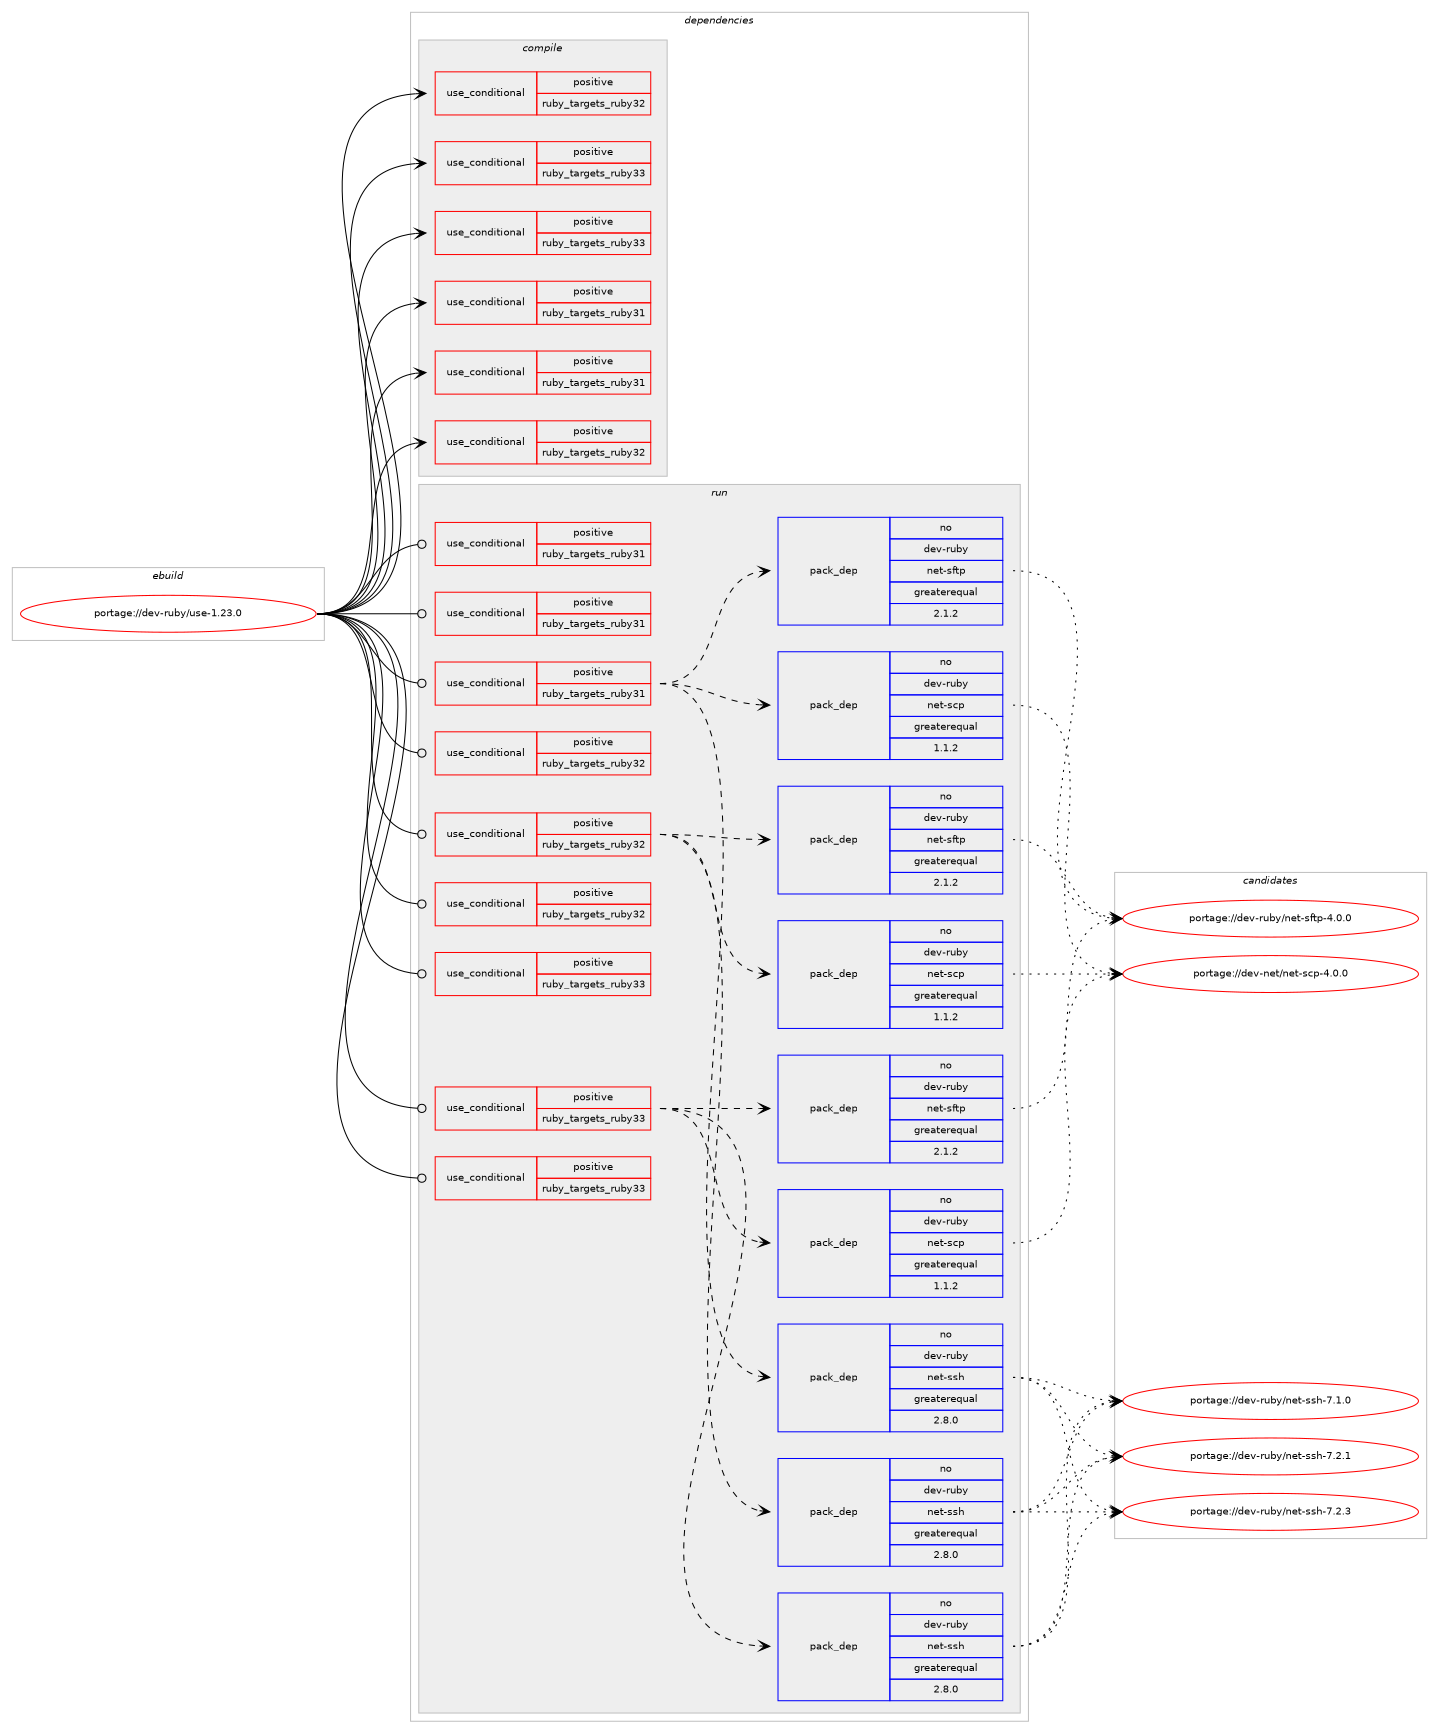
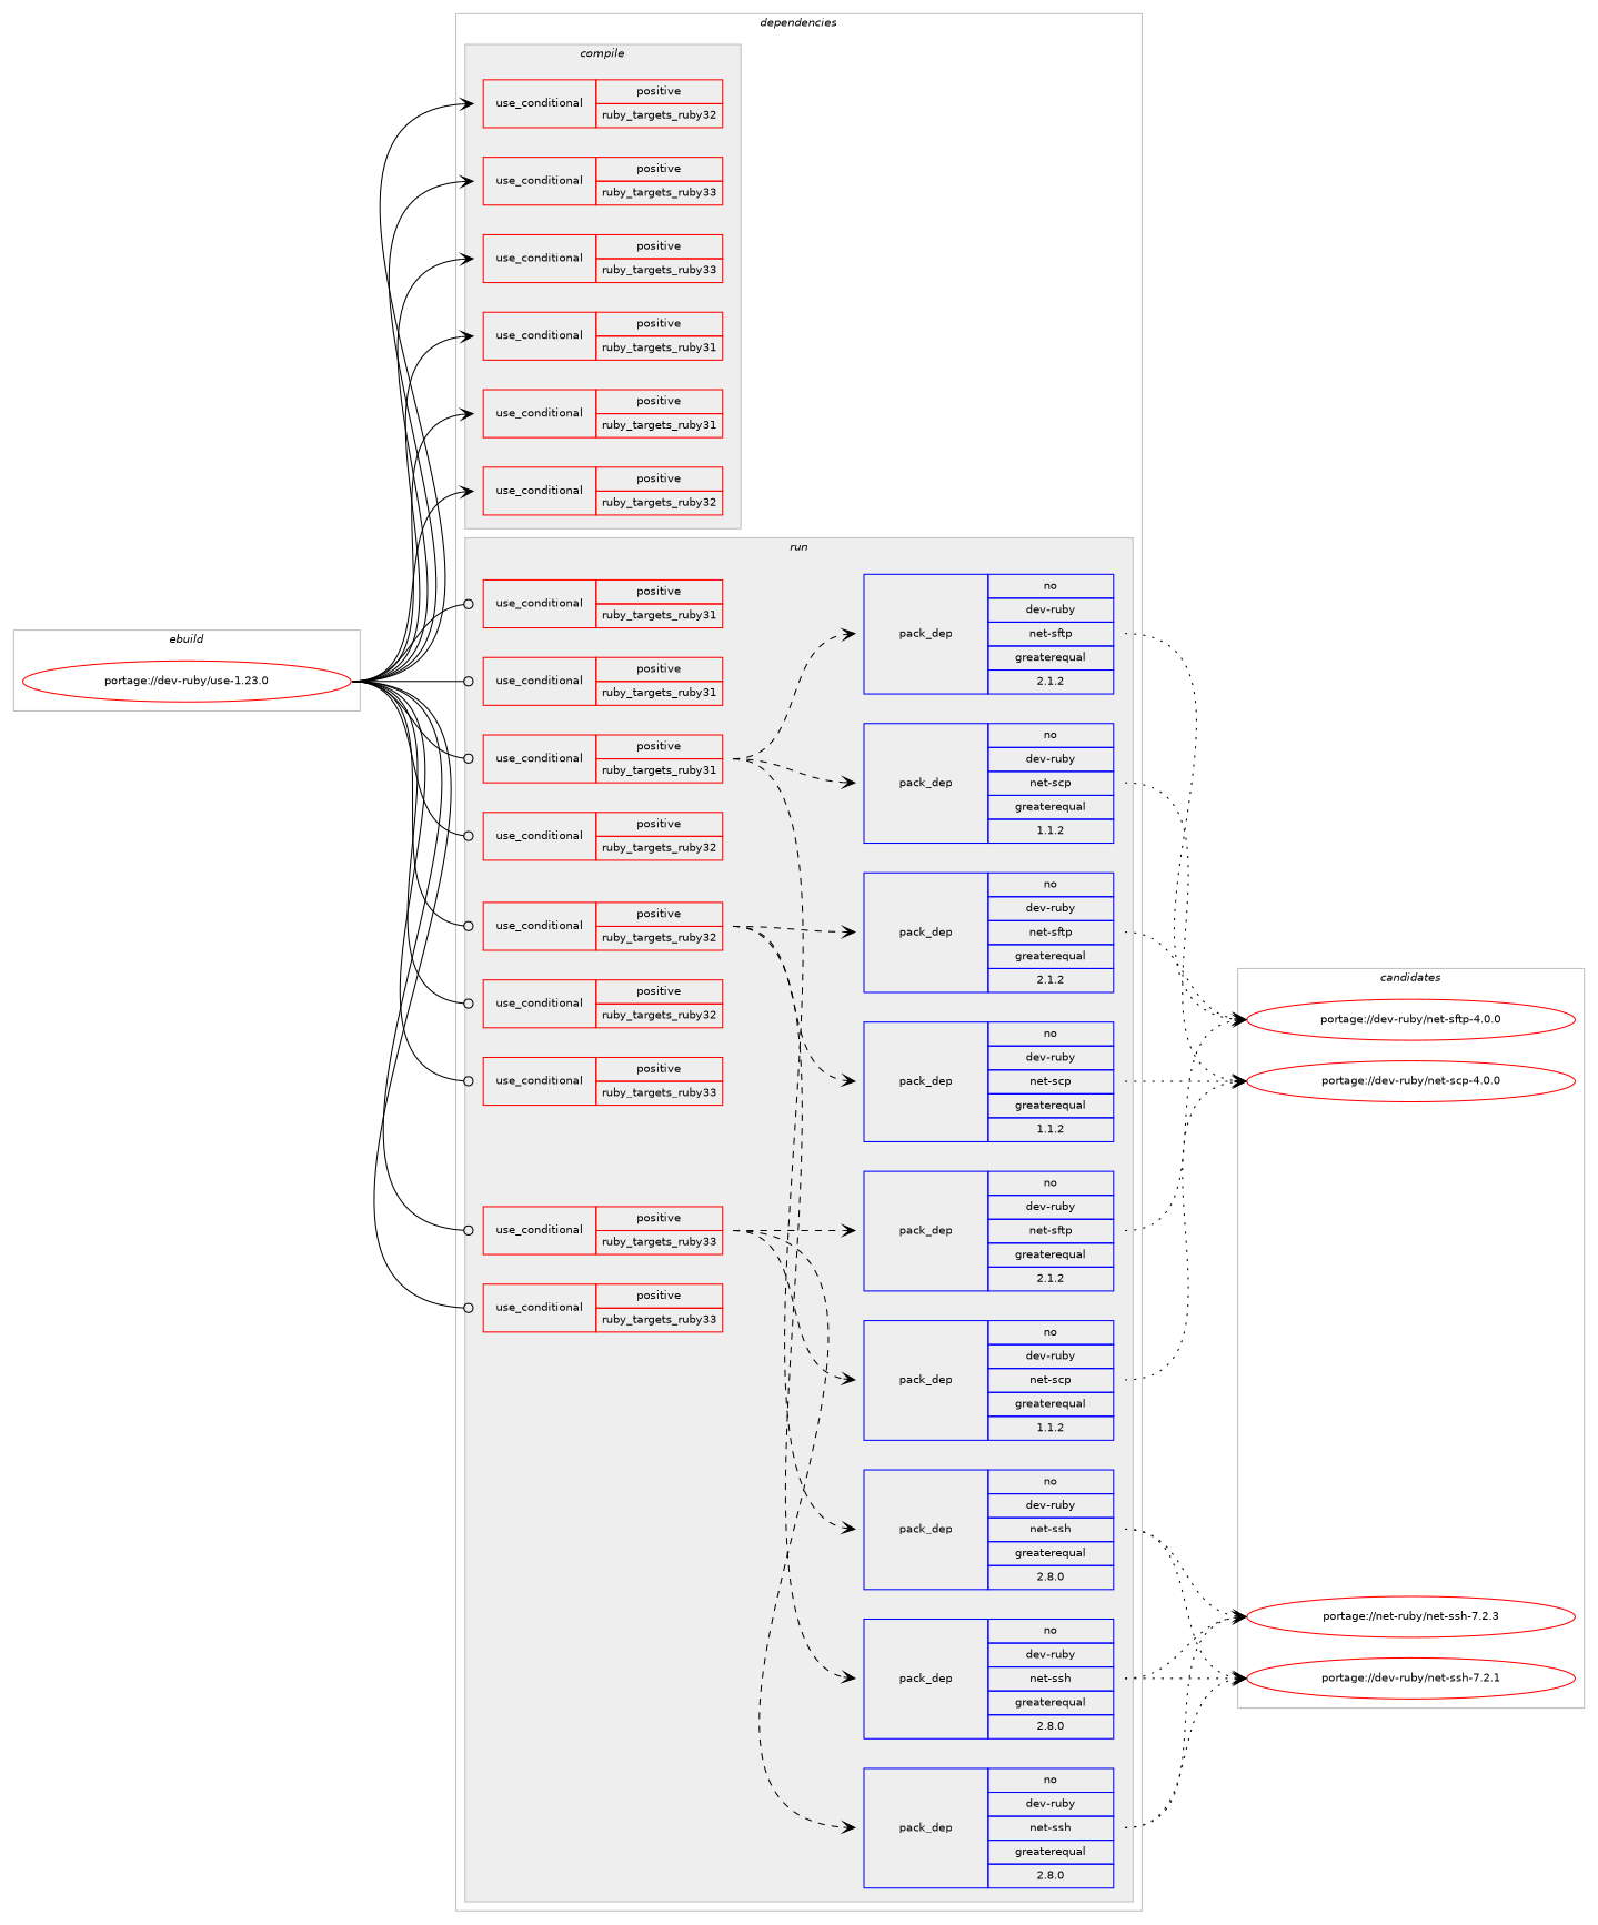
  digraph {
    compound=true
    concentrate=true
    fontname=Helvetica
    fontsize=10
    newrank=true
    rankdir=LR
    ranksep=1.5
    node [color=red fontname=Helvetica fontsize=10 shape=none]
    edge [arrowhead=vee headport=w style=solid tailport=e weight=20]
    n1 [label="portage://dev-ruby/use-1.23.0" width=4 shape=""]
    n2 [label=<<TABLE BORDER="0" CELLBORDER="1" CELLSPACING="0" CELLPADDING="4"><TR><TD ROWSPAN="3" CELLPADDING="10">use_conditional</TD></TR><TR><TD>positive</TD></TR><TR><TD>ruby_targets_ruby31</TD></TR></TABLE>>]
    n3 [label=<<TABLE BORDER="0" CELLBORDER="1" CELLSPACING="0" CELLPADDING="4"><TR><TD ROWSPAN="3" CELLPADDING="10">use_conditional</TD></TR><TR><TD>positive</TD></TR><TR><TD>ruby_targets_ruby31</TD></TR></TABLE>>]
    n4 [label=<<TABLE BORDER="0" CELLBORDER="1" CELLSPACING="0" CELLPADDING="4"><TR><TD ROWSPAN="3" CELLPADDING="10">use_conditional</TD></TR><TR><TD>positive</TD></TR><TR><TD>ruby_targets_ruby32</TD></TR></TABLE>>]
    n5 [label=<<TABLE BORDER="0" CELLBORDER="1" CELLSPACING="0" CELLPADDING="4"><TR><TD ROWSPAN="3" CELLPADDING="10">use_conditional</TD></TR><TR><TD>positive</TD></TR><TR><TD>ruby_targets_ruby32</TD></TR></TABLE>>]
    n6 [label=<<TABLE BORDER="0" CELLBORDER="1" CELLSPACING="0" CELLPADDING="4"><TR><TD ROWSPAN="3" CELLPADDING="10">use_conditional</TD></TR><TR><TD>positive</TD></TR><TR><TD>ruby_targets_ruby33</TD></TR></TABLE>>]
    n7 [label=<<TABLE BORDER="0" CELLBORDER="1" CELLSPACING="0" CELLPADDING="4"><TR><TD ROWSPAN="3" CELLPADDING="10">use_conditional</TD></TR><TR><TD>positive</TD></TR><TR><TD>ruby_targets_ruby33</TD></TR></TABLE>>]
    n8 [label=<<TABLE BORDER="0" CELLBORDER="1" CELLSPACING="0" CELLPADDING="4"><TR><TD ROWSPAN="3" CELLPADDING="10">use_conditional</TD></TR><TR><TD>positive</TD></TR><TR><TD>ruby_targets_ruby31</TD></TR></TABLE>>]
    n9 [label=<<TABLE BORDER="0" CELLBORDER="1" CELLSPACING="0" CELLPADDING="4"><TR><TD ROWSPAN="3" CELLPADDING="10">use_conditional</TD></TR><TR><TD>positive</TD></TR><TR><TD>ruby_targets_ruby31</TD></TR></TABLE>>]
    n10 [color=blue label=<<TABLE BORDER="0" CELLBORDER="1" CELLSPACING="0" CELLPADDING="4" WIDTH="220"><TR><TD ROWSPAN="6" CELLPADDING="30">pack_dep</TD></TR><TR><TD WIDTH="110">no</TD></TR><TR><TD>dev-ruby</TD></TR><TR><TD>net-ssh</TD></TR><TR><TD>greaterequal</TD></TR><TR><TD>2.8.0</TD></TR></TABLE>>]
    n11 [color=blue label=<<TABLE BORDER="0" CELLBORDER="1" CELLSPACING="0" CELLPADDING="4" WIDTH="220"><TR><TD ROWSPAN="6" CELLPADDING="30">pack_dep</TD></TR><TR><TD WIDTH="110">no</TD></TR><TR><TD>dev-ruby</TD></TR><TR><TD>net-scp</TD></TR><TR><TD>greaterequal</TD></TR><TR><TD>1.1.2</TD></TR></TABLE>>]
    n12 [color=blue label=<<TABLE BORDER="0" CELLBORDER="1" CELLSPACING="0" CELLPADDING="4" WIDTH="220"><TR><TD ROWSPAN="6" CELLPADDING="30">pack_dep</TD></TR><TR><TD WIDTH="110">no</TD></TR><TR><TD>dev-ruby</TD></TR><TR><TD>net-sftp</TD></TR><TR><TD>greaterequal</TD></TR><TR><TD>2.1.2</TD></TR></TABLE>>]
    n13 [label=<<TABLE BORDER="0" CELLBORDER="1" CELLSPACING="0" CELLPADDING="4"><TR><TD ROWSPAN="3" CELLPADDING="10">use_conditional</TD></TR><TR><TD>positive</TD></TR><TR><TD>ruby_targets_ruby31</TD></TR></TABLE>>]
    n14 [label=<<TABLE BORDER="0" CELLBORDER="1" CELLSPACING="0" CELLPADDING="4"><TR><TD ROWSPAN="3" CELLPADDING="10">use_conditional</TD></TR><TR><TD>positive</TD></TR><TR><TD>ruby_targets_ruby32</TD></TR></TABLE>>]
    n15 [color=blue label=<<TABLE BORDER="0" CELLBORDER="1" CELLSPACING="0" CELLPADDING="4" WIDTH="220"><TR><TD ROWSPAN="6" CELLPADDING="30">pack_dep</TD></TR><TR><TD WIDTH="110">no</TD></TR><TR><TD>dev-ruby</TD></TR><TR><TD>net-ssh</TD></TR><TR><TD>greaterequal</TD></TR><TR><TD>2.8.0</TD></TR></TABLE>>]
    n16 [color=blue label=<<TABLE BORDER="0" CELLBORDER="1" CELLSPACING="0" CELLPADDING="4" WIDTH="220"><TR><TD ROWSPAN="6" CELLPADDING="30">pack_dep</TD></TR><TR><TD WIDTH="110">no</TD></TR><TR><TD>dev-ruby</TD></TR><TR><TD>net-scp</TD></TR><TR><TD>greaterequal</TD></TR><TR><TD>1.1.2</TD></TR></TABLE>>]
    n17 [color=blue label=<<TABLE BORDER="0" CELLBORDER="1" CELLSPACING="0" CELLPADDING="4" WIDTH="220"><TR><TD ROWSPAN="6" CELLPADDING="30">pack_dep</TD></TR><TR><TD WIDTH="110">no</TD></TR><TR><TD>dev-ruby</TD></TR><TR><TD>net-sftp</TD></TR><TR><TD>greaterequal</TD></TR><TR><TD>2.1.2</TD></TR></TABLE>>]
    n18 [label=<<TABLE BORDER="0" CELLBORDER="1" CELLSPACING="0" CELLPADDING="4"><TR><TD ROWSPAN="3" CELLPADDING="10">use_conditional</TD></TR><TR><TD>positive</TD></TR><TR><TD>ruby_targets_ruby32</TD></TR></TABLE>>]
    n19 [label=<<TABLE BORDER="0" CELLBORDER="1" CELLSPACING="0" CELLPADDING="4"><TR><TD ROWSPAN="3" CELLPADDING="10">use_conditional</TD></TR><TR><TD>positive</TD></TR><TR><TD>ruby_targets_ruby32</TD></TR></TABLE>>]
    n20 [label=<<TABLE BORDER="0" CELLBORDER="1" CELLSPACING="0" CELLPADDING="4"><TR><TD ROWSPAN="3" CELLPADDING="10">use_conditional</TD></TR><TR><TD>positive</TD></TR><TR><TD>ruby_targets_ruby33</TD></TR></TABLE>>]
    n21 [color=blue label=<<TABLE BORDER="0" CELLBORDER="1" CELLSPACING="0" CELLPADDING="4" WIDTH="220"><TR><TD ROWSPAN="6" CELLPADDING="30">pack_dep</TD></TR><TR><TD WIDTH="110">no</TD></TR><TR><TD>dev-ruby</TD></TR><TR><TD>net-ssh</TD></TR><TR><TD>greaterequal</TD></TR><TR><TD>2.8.0</TD></TR></TABLE>>]
    n22 [color=blue label=<<TABLE BORDER="0" CELLBORDER="1" CELLSPACING="0" CELLPADDING="4" WIDTH="220"><TR><TD ROWSPAN="6" CELLPADDING="30">pack_dep</TD></TR><TR><TD WIDTH="110">no</TD></TR><TR><TD>dev-ruby</TD></TR><TR><TD>net-scp</TD></TR><TR><TD>greaterequal</TD></TR><TR><TD>1.1.2</TD></TR></TABLE>>]
    n23 [color=blue label=<<TABLE BORDER="0" CELLBORDER="1" CELLSPACING="0" CELLPADDING="4" WIDTH="220"><TR><TD ROWSPAN="6" CELLPADDING="30">pack_dep</TD></TR><TR><TD WIDTH="110">no</TD></TR><TR><TD>dev-ruby</TD></TR><TR><TD>net-sftp</TD></TR><TR><TD>greaterequal</TD></TR><TR><TD>2.1.2</TD></TR></TABLE>>]
    n24 [label=<<TABLE BORDER="0" CELLBORDER="1" CELLSPACING="0" CELLPADDING="4"><TR><TD ROWSPAN="3" CELLPADDING="10">use_conditional</TD></TR><TR><TD>positive</TD></TR><TR><TD>ruby_targets_ruby33</TD></TR></TABLE>>]
    n25 [label=<<TABLE BORDER="0" CELLBORDER="1" CELLSPACING="0" CELLPADDING="4"><TR><TD ROWSPAN="3" CELLPADDING="10">use_conditional</TD></TR><TR><TD>positive</TD></TR><TR><TD>ruby_targets_ruby33</TD></TR></TABLE>>]
-   n26 [label="portage://dev-net/net-scp-4.0.0" width=4 shape=""]
-   n27 [label="portage://dev-ruby/net-ssh-7.1.0" width=4 shape=""]
+   n26 [label="portage://dev-ruby/net-scp-4.0.0" width=4 shape=""]
    n28 [label="portage://dev-ruby/net-ssh-7.2.1" width=4 shape=""]
-   n29 [label="portage://dev-ruby/net-ssh-7.2.3" width=4 shape=""]
+   n29 [label="portage://net-ruby/net-ssh-7.2.3" width=4 shape=""]
    n30 [label="portage://dev-ruby/net-sftp-4.0.0" width=4 shape=""]
    subgraph cluster_1 {
      color=gray
      label=<<i>ebuild</i>>
      rank=same
      n1
    }
    subgraph cluster_2 {
      color=gray
      label=<<i>dependencies</i>>
      subgraph cluster_3 {
        color=gray
        fillcolor="#eeeeee"
        label=<<i>compile</i>>
        style=filled
        subgraph sub_4 {
          color=gray
          fillcolor="#eeeeee"
          label=<<i>compile</i>>
          style=filled
          n2
        }
        subgraph sub_5 {
          color=gray
          fillcolor="#eeeeee"
          label=<<i>compile</i>>
          style=filled
          n3
        }
        subgraph sub_6 {
          color=gray
          fillcolor="#eeeeee"
          label=<<i>compile</i>>
          style=filled
          n4
        }
        subgraph sub_7 {
          color=gray
          fillcolor="#eeeeee"
          label=<<i>compile</i>>
          style=filled
          n5
        }
        subgraph sub_8 {
          color=gray
          fillcolor="#eeeeee"
          label=<<i>compile</i>>
          style=filled
          n6
        }
        subgraph sub_9 {
          color=gray
          fillcolor="#eeeeee"
          label=<<i>compile</i>>
          style=filled
          n7
        }
      }
      subgraph cluster_10 {
        color=gray
        fillcolor="#eeeeee"
        label=<<i>compile and run</i>>
        style=filled
      }
      subgraph cluster_11 {
        color=gray
        fillcolor="#eeeeee"
        label=<<i>run</i>>
        style=filled
        subgraph sub_12 {
          color=gray
          fillcolor="#eeeeee"
          label=<<i>run</i>>
          style=filled
          n8
        }
        subgraph sub_13 {
          color=gray
          fillcolor="#eeeeee"
          label=<<i>run</i>>
          style=filled
          n9
        }
        subgraph sub_14 {
          color=gray
          fillcolor="#eeeeee"
          label=<<i>run</i>>
          style=filled
          n13
          subgraph sub_15 {
            color=gray
            fillcolor="#eeeeee"
            label=<<i>run</i>>
            style=filled
            n10
          }
          subgraph sub_16 {
            color=gray
            fillcolor="#eeeeee"
            label=<<i>run</i>>
            style=filled
            n11
          }
          subgraph sub_17 {
            color=gray
            fillcolor="#eeeeee"
            label=<<i>run</i>>
            style=filled
            n12
          }
        }
        subgraph sub_18 {
          color=gray
          fillcolor="#eeeeee"
          label=<<i>run</i>>
          style=filled
          n14
        }
        subgraph sub_19 {
          color=gray
          fillcolor="#eeeeee"
          label=<<i>run</i>>
          style=filled
          n18
          subgraph sub_20 {
            color=gray
            fillcolor="#eeeeee"
            label=<<i>run</i>>
            style=filled
            n15
          }
          subgraph sub_21 {
            color=gray
            fillcolor="#eeeeee"
            label=<<i>run</i>>
            style=filled
            n16
          }
          subgraph sub_22 {
            color=gray
            fillcolor="#eeeeee"
            label=<<i>run</i>>
            style=filled
            n17
          }
        }
        subgraph sub_23 {
          color=gray
          fillcolor="#eeeeee"
          label=<<i>run</i>>
          style=filled
          n19
        }
        subgraph sub_24 {
          color=gray
          fillcolor="#eeeeee"
          label=<<i>run</i>>
          style=filled
          n20
        }
        subgraph sub_25 {
          color=gray
          fillcolor="#eeeeee"
          label=<<i>run</i>>
          style=filled
          n24
          subgraph sub_26 {
            color=gray
            fillcolor="#eeeeee"
            label=<<i>run</i>>
            style=filled
            n21
          }
          subgraph sub_27 {
            color=gray
            fillcolor="#eeeeee"
            label=<<i>run</i>>
            style=filled
            n22
          }
          subgraph sub_28 {
            color=gray
            fillcolor="#eeeeee"
            label=<<i>run</i>>
            style=filled
            n23
          }
        }
        subgraph sub_29 {
          color=gray
          fillcolor="#eeeeee"
          label=<<i>run</i>>
          style=filled
          n25
        }
      }
    }
    subgraph cluster_30 {
      color=gray
      label=<<i>candidates</i>>
      rank=same
      subgraph sub_31 {
        color=black
        label=<<i>candidates</i>>
        nodesep=1
        rank=same
        n26
      }
      subgraph sub_32 {
        color=black
        label=<<i>candidates</i>>
        nodesep=1
        rank=same
-       n27
        n28
        n29
      }
      subgraph sub_33 {
        color=black
        label=<<i>candidates</i>>
        nodesep=1
        rank=same
        n30
      }
      subgraph sub_34 {
        color=black
        label=<<i>candidates</i>>
        nodesep=1
        rank=same
-       n27
        n28
        n29
      }
      subgraph sub_35 {
        color=black
        label=<<i>candidates</i>>
        nodesep=1
        rank=same
        n26
      }
      subgraph sub_36 {
        color=black
        label=<<i>candidates</i>>
        nodesep=1
        rank=same
        n30
      }
      subgraph sub_37 {
        color=black
        label=<<i>candidates</i>>
        nodesep=1
        rank=same
-       n27
        n28
        n29
      }
      subgraph sub_38 {
        color=black
        label=<<i>candidates</i>>
        nodesep=1
        rank=same
        n26
      }
      subgraph sub_39 {
        color=black
        label=<<i>candidates</i>>
        nodesep=1
        rank=same
        n30
      }
    }
    n1 -> n2
    n1 -> n3
    n1 -> n4
    n1 -> n5
    n1 -> n6
    n1 -> n7
    n1 -> n8 [arrowhead=odot]
    n1 -> n9 [arrowhead=odot]
    n1 -> n13 [arrowhead=odot]
    n1 -> n14 [arrowhead=odot]
    n1 -> n18 [arrowhead=odot]
    n1 -> n19 [arrowhead=odot]
    n1 -> n20 [arrowhead=odot]
    n1 -> n24 [arrowhead=odot]
    n1 -> n25 [arrowhead=odot]
-   n10 -> n27 [style=dotted weight=100]
    n10 -> n28 [style=dotted weight=100]
    n10 -> n29 [style=dotted weight=100]
    n11 -> n26 [style=dotted weight=100]
    n12 -> n30 [style=dotted weight=100]
    n13 -> n10 [style=dashed]
    n13 -> n11 [style=dashed]
    n13 -> n12 [style=dashed]
-   n15 -> n27 [style=dotted weight=100]
    n15 -> n28 [style=dotted weight=100]
    n15 -> n29 [style=dotted weight=100]
    n16 -> n26 [style=dotted weight=100]
    n17 -> n30 [style=dotted weight=100]
    n18 -> n15 [style=dashed]
    n18 -> n16 [style=dashed]
    n18 -> n17 [style=dashed]
-   n21 -> n27 [style=dotted weight=100]
    n21 -> n28 [style=dotted weight=100]
    n21 -> n29 [style=dotted weight=100]
    n22 -> n26 [style=dotted weight=100]
    n23 -> n30 [style=dotted weight=100]
    n24 -> n21 [style=dashed]
    n24 -> n22 [style=dashed]
    n24 -> n23 [style=dashed]
  }
